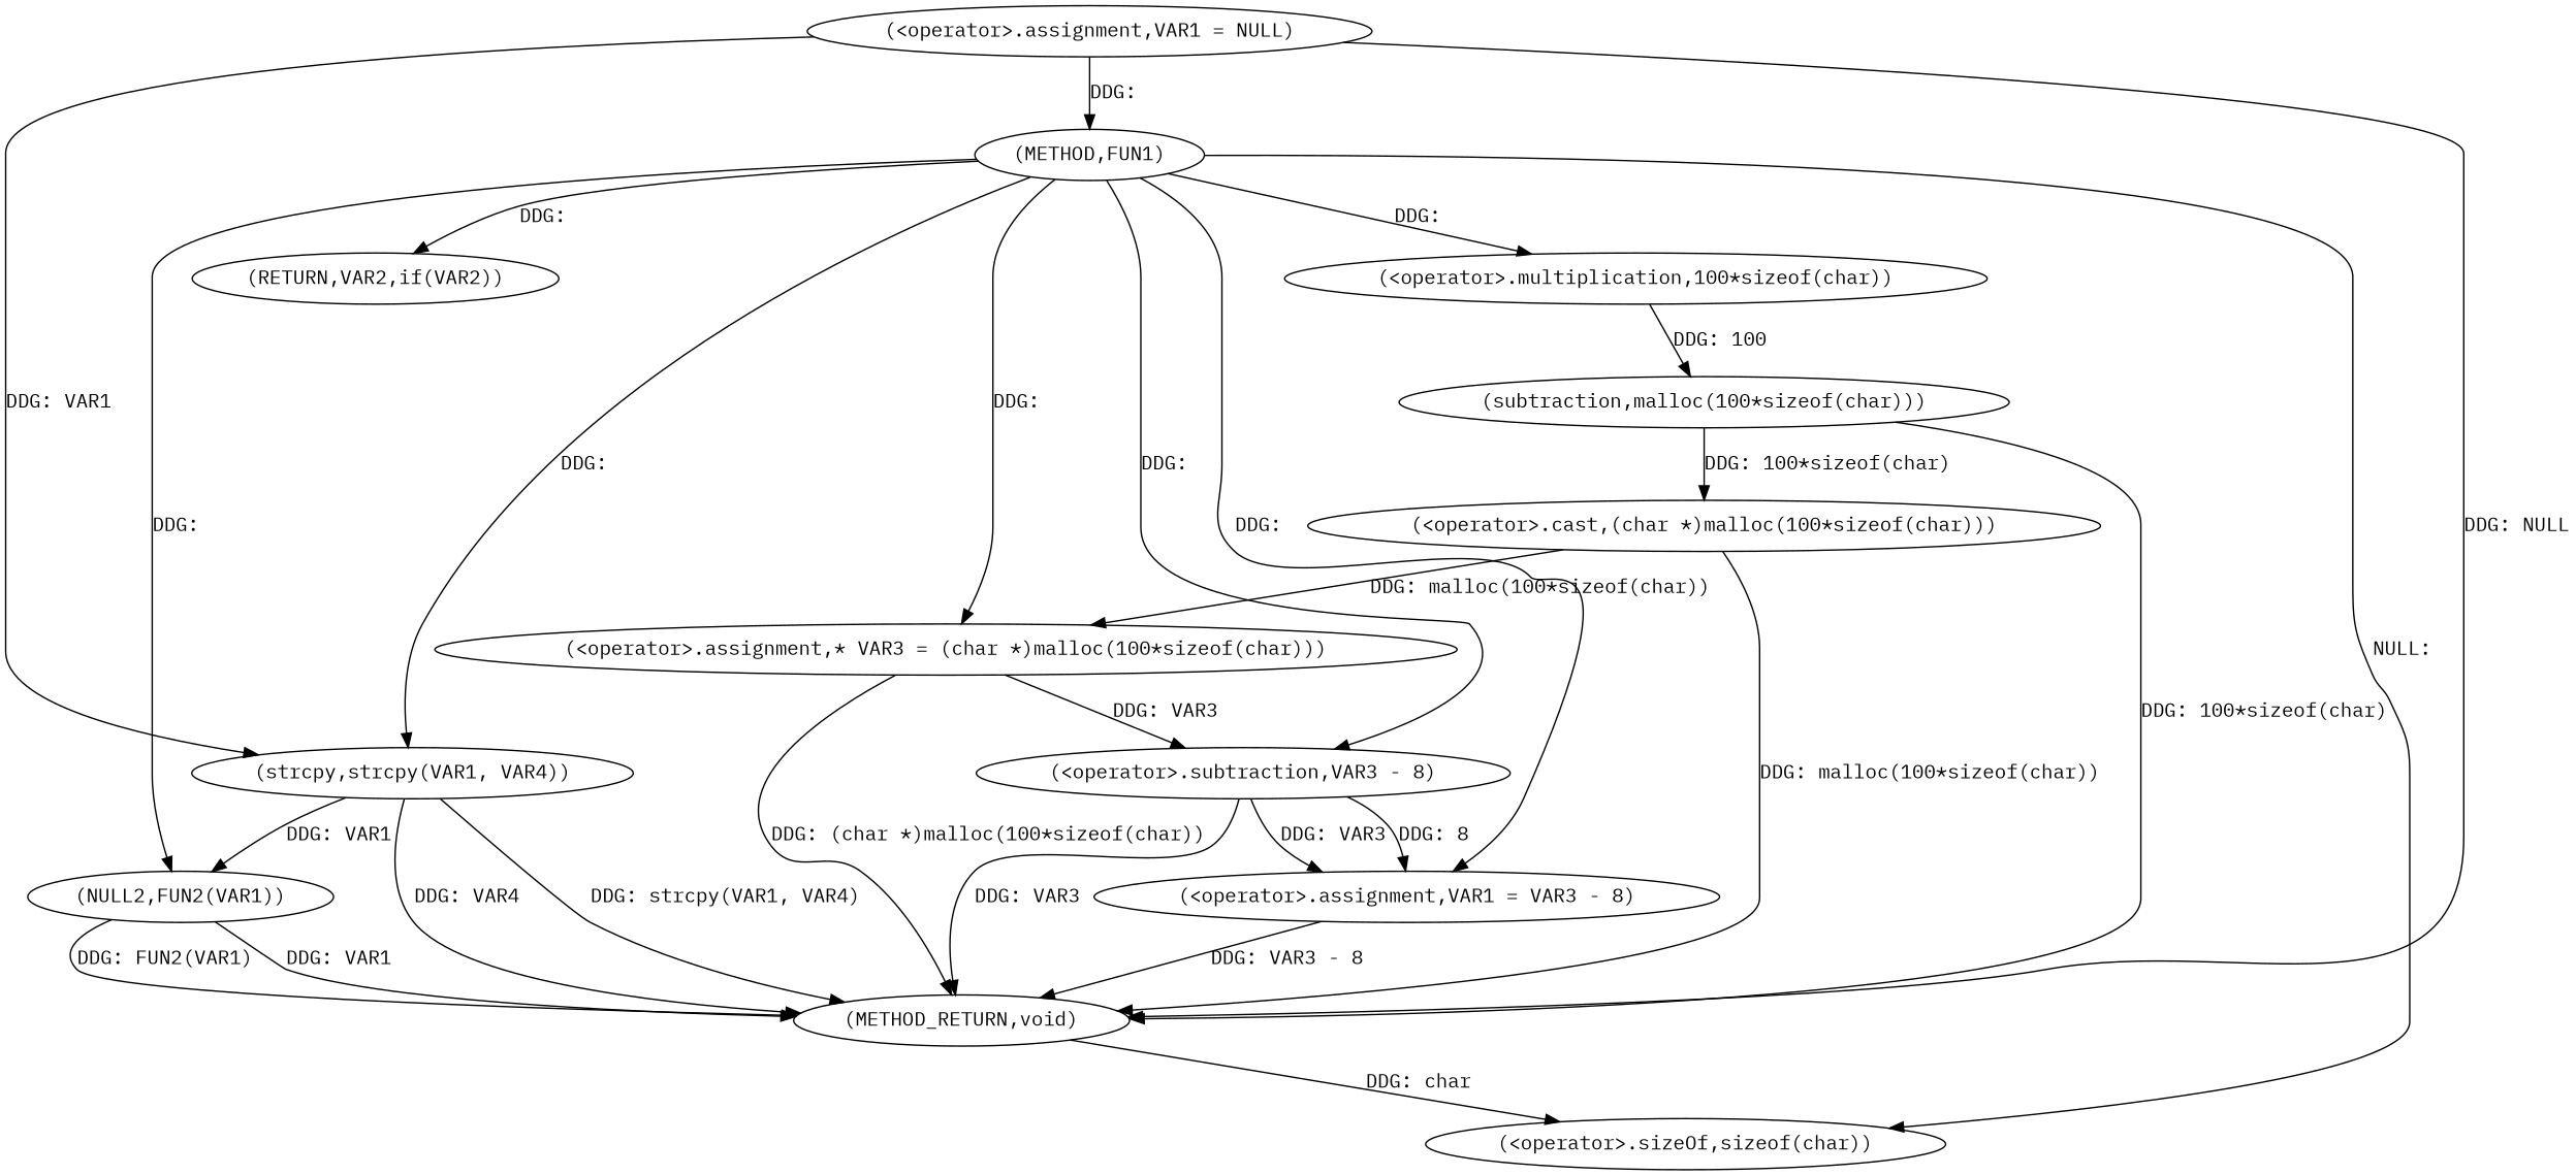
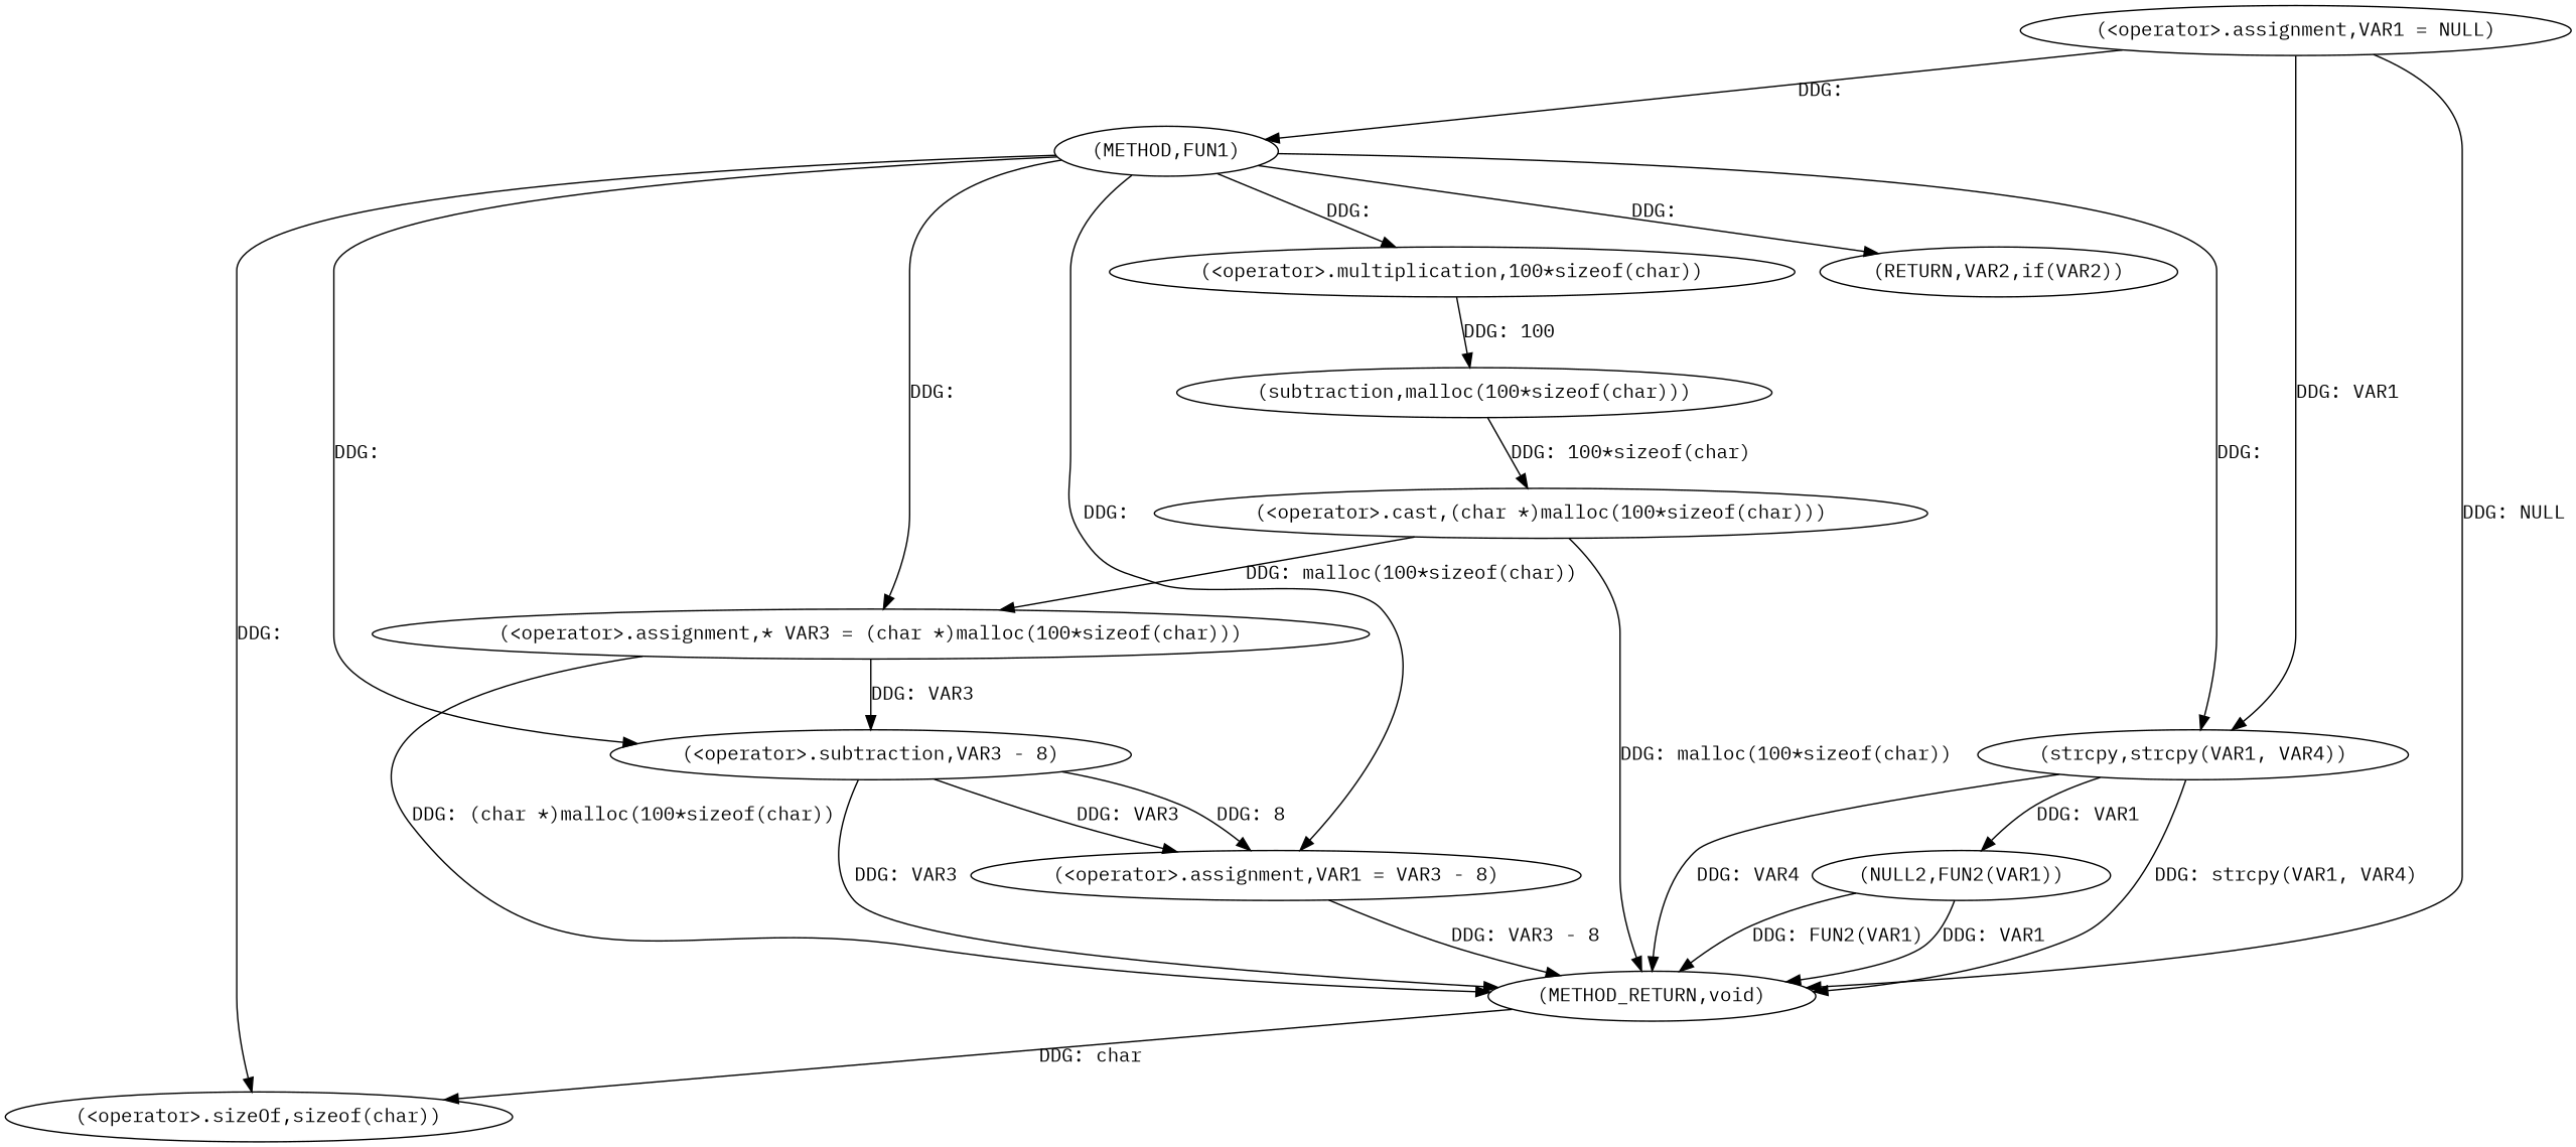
  digraph {
    fontname="IBM Plex Mono"
    node [fontname="IBM Plex Mono"]
    edge [fontname="IBM Plex Mono"]
    n1 [label="(METHOD,FUN1)"]
    n2 [label="(RETURN,VAR2,if(VAR2))"]
    n3 [label="(<operator>.assignment,* VAR3 = (char *)malloc(100*sizeof(char)))"]
    n4 [label="(<operator>.multiplication,100*sizeof(char))"]
    n5 [label="(<operator>.sizeOf,sizeof(char))"]
    n6 [label="(<operator>.assignment,VAR1 = VAR3 - 8)"]
    n7 [label="(<operator>.subtraction,VAR3 - 8)"]
    n8 [label="(strcpy,strcpy(VAR1, VAR4))"]
    n9 [label="(NULL2,FUN2(VAR1))"]
    n10 [label="(<operator>.assignment,VAR1 = NULL)"]
    n11 [label="(METHOD_RETURN,void)"]
    n12 [label="(subtraction,malloc(100*sizeof(char)))"]
    n13 [label="(<operator>.cast,(char *)malloc(100*sizeof(char)))"]
    n1 -> n2 [label="DDG: "]
    n1 -> n3 [label="DDG: "]
    n1 -> n4 [label="DDG: "]
-   n1 -> n5 [label="NULL: "]
+   n1 -> n5 [label="DDG: "]
    n1 -> n6 [label="DDG: "]
    n1 -> n7 [label="DDG: "]
    n1 -> n8 [label="DDG: "]
-   n1 -> n9 [label="DDG: "]
    n3 -> n7 [label="DDG: VAR3"]
    n3 -> n11 [label="DDG: (char *)malloc(100*sizeof(char))"]
    n4 -> n12 [label="DDG: 100"]
    n6 -> n11 [label="DDG: VAR3 - 8"]
    n7 -> n6 [label="DDG: VAR3"]
    n7 -> n6 [label="DDG: 8"]
    n7 -> n11 [label="DDG: VAR3"]
    n8 -> n9 [label="DDG: VAR1"]
    n8 -> n11 [label="DDG: strcpy(VAR1, VAR4)"]
    n8 -> n11 [label="DDG: VAR4"]
    n9 -> n11 [label="DDG: FUN2(VAR1)"]
    n9 -> n11 [label="DDG: VAR1"]
    n10 -> n1 [label="DDG: "]
    n10 -> n8 [label="DDG: VAR1"]
    n10 -> n11 [label="DDG: NULL"]
    n11 -> n5 [label="DDG: char"]
-   n12 -> n11 [label="DDG: 100*sizeof(char)"]
    n12 -> n13 [label="DDG: 100*sizeof(char)"]
    n13 -> n3 [label="DDG: malloc(100*sizeof(char))"]
    n13 -> n11 [label="DDG: malloc(100*sizeof(char))"]
  }
